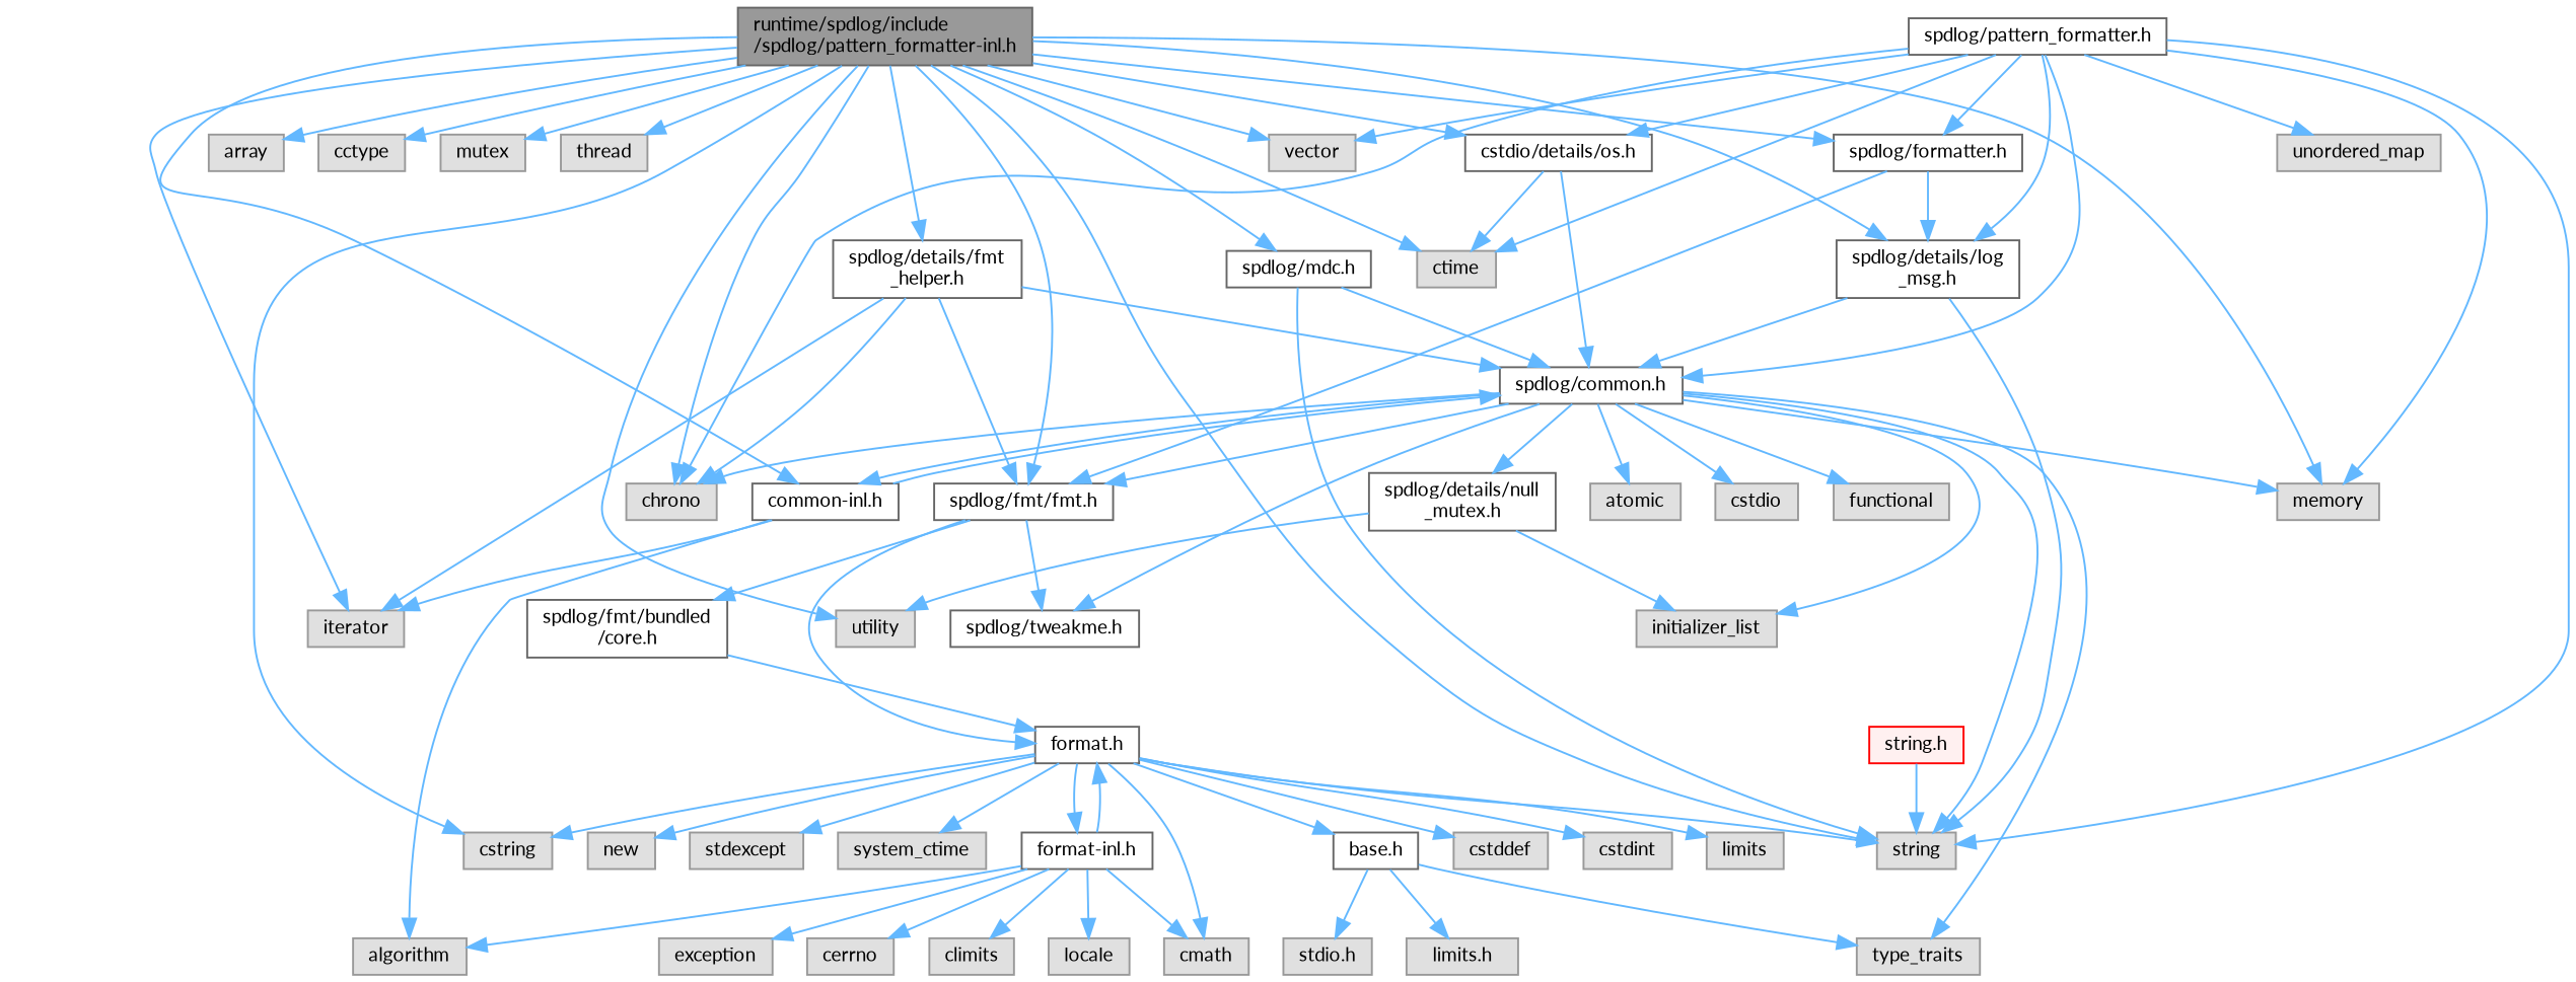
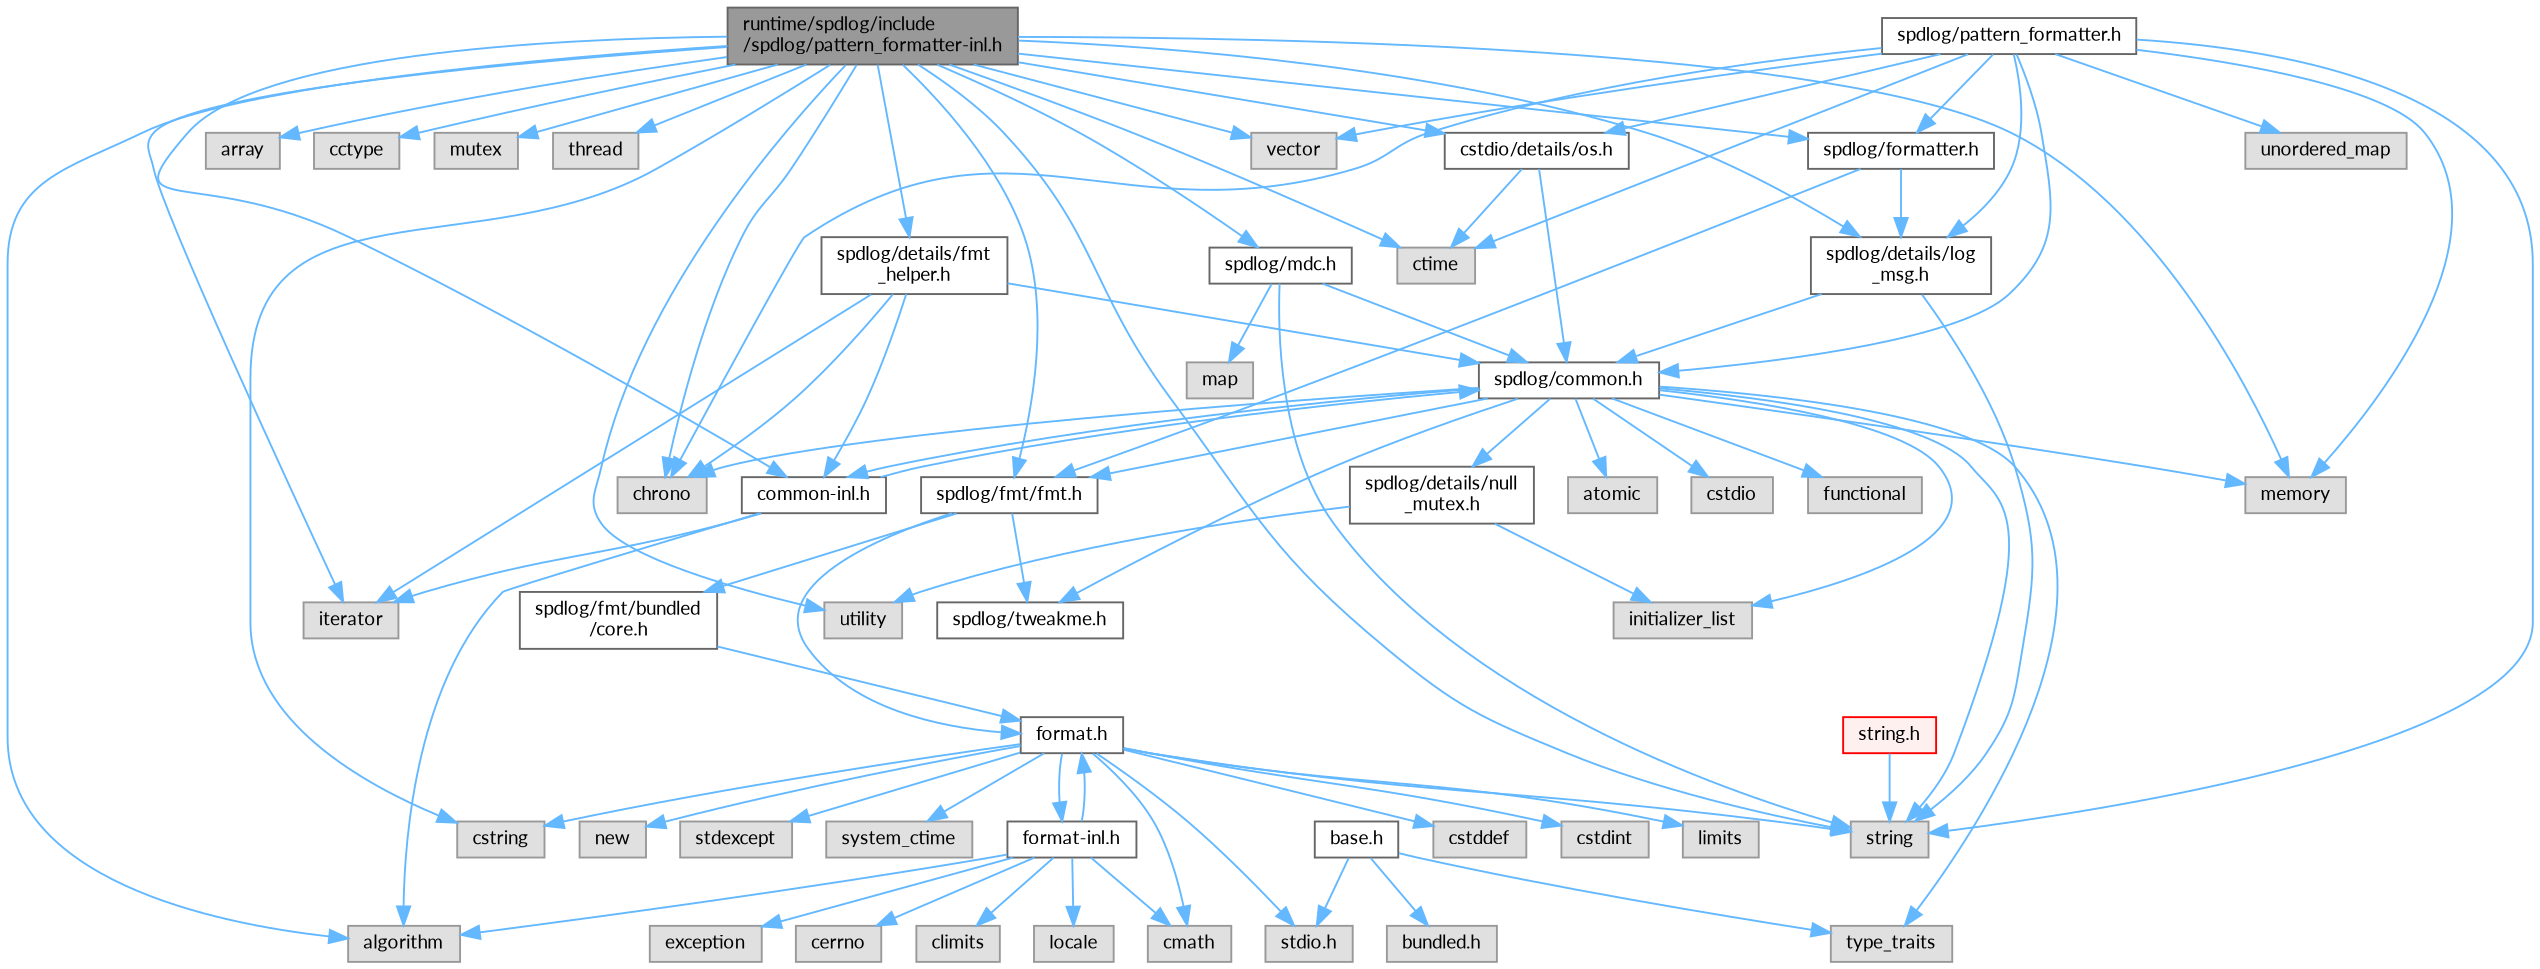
  digraph {
    fontname=Lato
    node [color=grey60 fillcolor="#E0E0E0" fontname=Lato fontsize=10 shape=box style=filled]
    edge [color=steelblue1 fontname=Lato fontsize=10 labelfontname=Helvetica labelfontsize=10 style=solid]
    n1 [color=gray40 fillcolor=grey60 fontcolor=black height=0.2 label="runtime/spdlog/include\l/spdlog/pattern_formatter-inl.h" width=0.4]
    n2 [height=0.2 label=utility width=0.4]
    n3 [height=0.2 label=chrono width=0.4]
    n4 [height=0.2 label=memory width=0.4]
    n5 [height=0.2 label=string width=0.4]
    n6 [color=grey40 fillcolor=white height=0.2 label="spdlog/fmt/fmt.h" width=0.4]
    n7 [height=0.2 label=cstring width=0.4]
    n8 [height=0.2 label=algorithm width=0.4]
    n9 [height=0.2 label=iterator width=0.4]
    n10 [color=grey40 fillcolor=white height=0.2 label="spdlog/details/log\l_msg.h" width=0.4]
    n11 [color=grey40 fillcolor=white height=0.2 label="cstdio/details/os.h" width=0.4]
    n12 [height=0.2 label=ctime width=0.4]
    n13 [color=grey40 fillcolor=white height=0.2 label="spdlog/formatter.h" width=0.4]
    n14 [height=0.2 label=vector width=0.4]
    n15 [color=grey40 fillcolor=white height=0.2 label="spdlog/details/fmt\l_helper.h" width=0.4]
    n16 [color=grey40 fillcolor=white height=0.2 label="spdlog/mdc.h" width=0.4]
    n17 [height=0.2 label=array width=0.4]
    n18 [height=0.2 label=cctype width=0.4]
    n19 [height=0.2 label=mutex width=0.4]
    n20 [height=0.2 label=thread width=0.4]
    n21 [color=grey40 fillcolor=white height=0.2 label="common-inl.h" width=0.4]
    n22 [color=grey40 fillcolor=white height=0.2 label="spdlog/pattern_formatter.h" width=0.4]
    n23 [color=grey40 fillcolor=white height=0.2 label="spdlog/common.h" width=0.4]
    n24 [height=0.2 label=unordered_map width=0.4]
    n25 [color=grey40 fillcolor=white height=0.2 label="spdlog/tweakme.h" width=0.4]
    n26 [color=grey40 fillcolor=white height=0.2 label="spdlog/fmt/bundled\l/core.h" width=0.4]
    n27 [color=grey40 fillcolor=white height=0.2 label="format.h" width=0.4]
+   n28 [height=0.2 label=map width=0.4]
    n29 [color=grey40 fillcolor=white height=0.2 label="spdlog/details/null\l_mutex.h" width=0.4]
    n30 [height=0.2 label=atomic width=0.4]
    n31 [height=0.2 label=cstdio width=0.4]
    n32 [height=0.2 label=functional width=0.4]
    n33 [height=0.2 label=initializer_list width=0.4]
    n34 [height=0.2 label=type_traits width=0.4]
    n35 [height=0.2 label=exception width=0.4]
    n36 [color=grey40 fillcolor=white height=0.2 label="base.h" width=0.4]
    n37 [height=0.2 label=cmath width=0.4]
    n38 [height=0.2 label=cstddef width=0.4]
    n39 [height=0.2 label=cstdint width=0.4]
    n40 [height=0.2 label=limits width=0.4]
    n41 [height=0.2 label=new width=0.4]
    n42 [height=0.2 label=stdexcept width=0.4]
    n43 [height=0.2 label=system_ctime width=0.4]
    n44 [color=grey40 fillcolor=white height=0.2 label="format-inl.h" width=0.4]
-   n45 [height=0.2 label="limits.h" width=0.4]
+   n45 [height=0.2 label="bundled.h" width=0.4]
    n46 [height=0.2 label="stdio.h" width=0.4]
    n47 [height=0.2 label=cerrno width=0.4]
    n48 [height=0.2 label=climits width=0.4]
    n49 [height=0.2 label=locale width=0.4]
    n50 [color=red fillcolor="#FFF0F0" height=0.2 label="string.h" width=0.4]
    n1 -> n2
    n1 -> n3
    n1 -> n4
    n1 -> n5
    n1 -> n6
    n1 -> n7
+   n1 -> n8
    n1 -> n9
    n1 -> n10
    n1 -> n11
    n1 -> n12
    n1 -> n13
    n1 -> n14
    n1 -> n15
    n1 -> n16
    n1 -> n17
    n1 -> n18
    n1 -> n19
    n1 -> n20
    n1 -> n21
    n6 -> n25
    n6 -> n26
    n6 -> n27
    n10 -> n5
    n10 -> n23
    n11 -> n12
    n11 -> n23
    n13 -> n6
    n13 -> n10
    n15 -> n3
-   n15 -> n6
+   n15 -> n21
    n15 -> n9
    n15 -> n23
    n16 -> n5
    n16 -> n23
+   n16 -> n28
    n21 -> n8
    n21 -> n9
    n21 -> n23
    n22 -> n3
    n22 -> n4
    n22 -> n5
    n22 -> n10
    n22 -> n11
    n22 -> n12
    n22 -> n13
    n22 -> n14
    n22 -> n23
    n22 -> n24
    n23 -> n3
    n23 -> n4
    n23 -> n5
    n23 -> n6
    n23 -> n21
    n23 -> n25
    n23 -> n29
    n23 -> n30
    n23 -> n31
    n23 -> n32
    n23 -> n33
    n23 -> n34
    n26 -> n27
    n27 -> n5
    n27 -> n7
-   n27 -> n36
+   n27 -> n46
    n27 -> n37
    n27 -> n38
    n27 -> n39
    n27 -> n40
    n27 -> n41
    n27 -> n42
    n27 -> n43
    n27 -> n44
    n29 -> n2
    n29 -> n33
    n36 -> n34
    n36 -> n45
    n36 -> n46
    n44 -> n8
    n44 -> n27
    n44 -> n35
    n44 -> n37
    n44 -> n47
    n44 -> n48
    n44 -> n49
    n50 -> n5
  }
